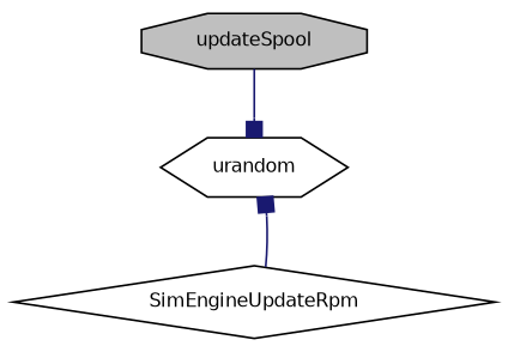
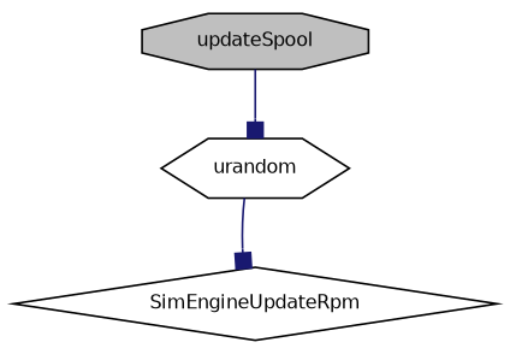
  digraph {
    rankdir=TB
    node [color=black fillcolor=white fontname=Helvetica fontsize=10 style=filled]
    edge [arrowhead=box color=midnightblue fontname=Helvetica fontsize=10 labelfontname=Helvetica labelfontsize=10 style=solid]
    n1 [fillcolor=grey75 fontcolor=black height=0.2 label=updateSpool shape=octagon width=0.4]
    n2 [height=0.2 label=urandom shape=hexagon width=0.4]
    n3 [height=0.2 label=SimEngineUpdateRpm shape=diamond width=0.4]
    n1 -> n2
-   n3 -> n2
+   n2 -> n3
  }
